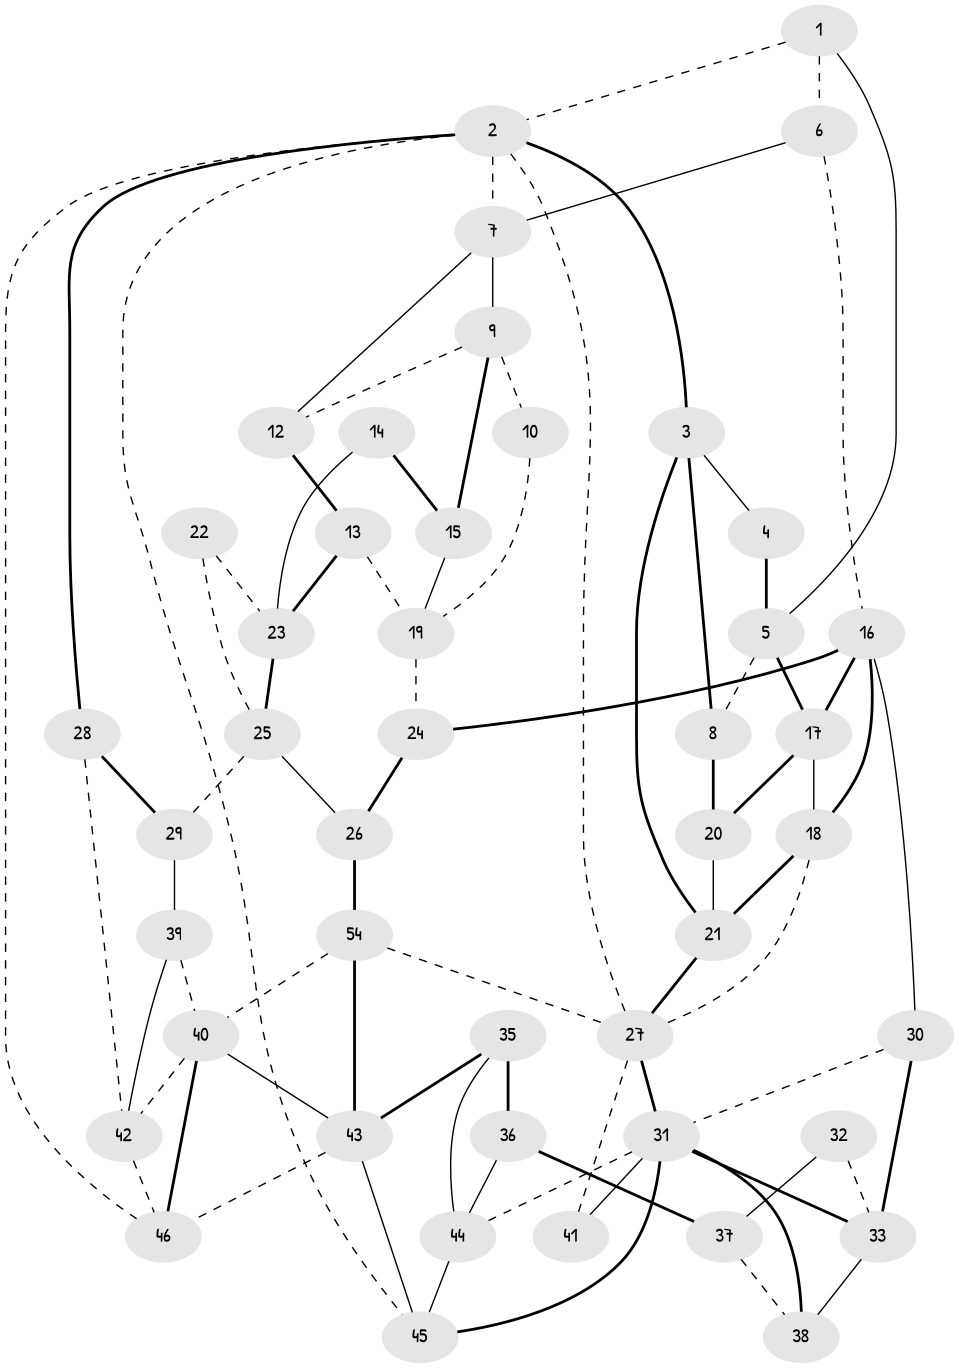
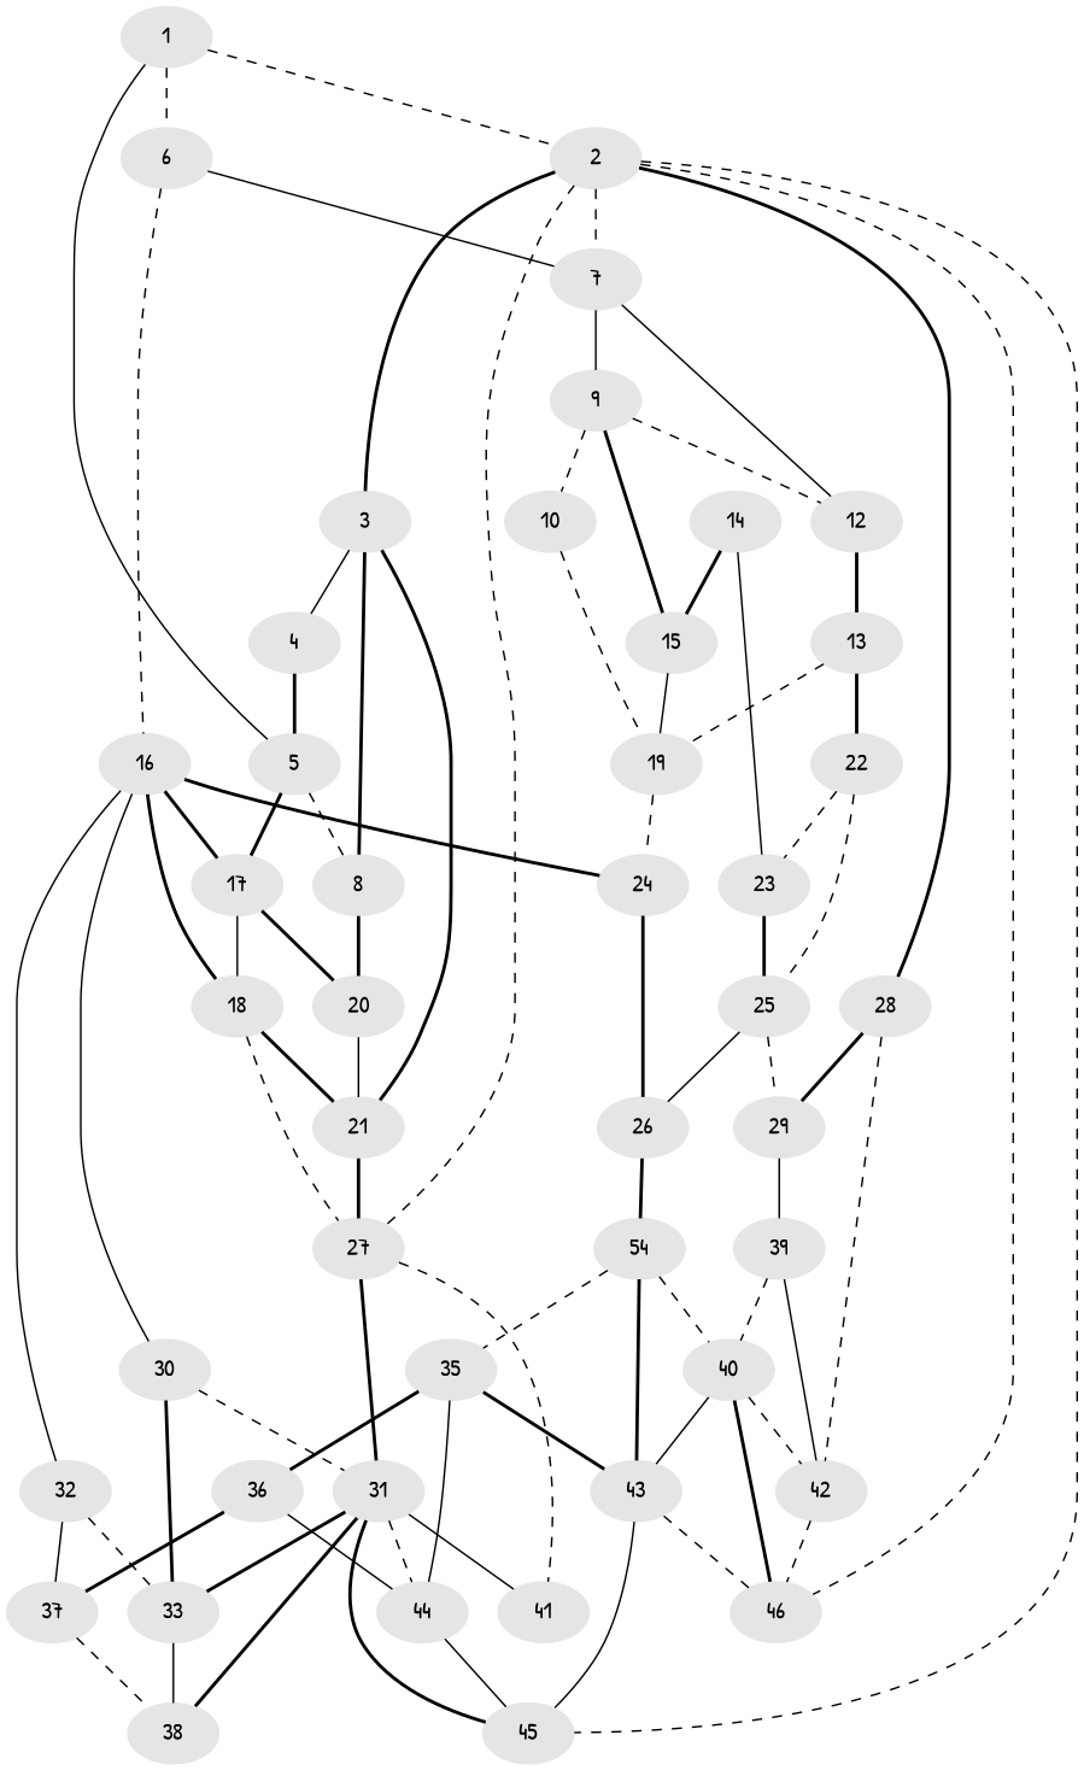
  graph {
    fontname="Patrick Hand"
    node [color=gray90 fontname="Patrick Hand" style=filled]
    edge [fontname="Patrick Hand" style=bold weight=1.0]
    1
    2
    5
    6
    3
    7
    27
    28
    45
    46
    8
    17
    16
    4
    21
    9
    12
    31
    41
    29
    42
    20
    18
    24
    30
    32
    10
    15
    13
    19
    22
    14
    23
    25
    26
    33
    37
    n38 [label=54]
    39
    35
    40
    43
    38
    44
    36
    1 -- 2 [style=dashed]
    1 -- 5 [style=solid]
    1 -- 6 [style=dashed weight=2.0]
    2 -- 3
    2 -- 7 [style=dashed weight=2.0]
    2 -- 27 [style=dashed]
    2 -- 28
    2 -- 45 [style=dashed]
    2 -- 46 [style=dashed]
    5 -- 8 [style=dashed weight=3.0]
    5 -- 17
    6 -- 7 [style=solid]
    6 -- 16 [style=dashed weight=2.0]
    3 -- 8
    3 -- 4 [style=solid]
    3 -- 21
    7 -- 9 [style=solid weight=2.0]
    7 -- 12 [style=solid]
    27 -- 31
    27 -- 41 [style=dashed]
    28 -- 29
    28 -- 42 [style=dashed weight=2.0]
    8 -- 20 [weight=2.0]
    17 -- 20
    17 -- 18 [style=solid]
    16 -- 17
    16 -- 18 [weight=2.0]
    16 -- 24 [weight=2.0]
    16 -- 30 [style=solid]
+   16 -- 32 [style=solid]
    4 -- 5
    21 -- 27
    9 -- 12 [style=dashed]
    9 -- 10 [style=dashed weight=2.0]
    9 -- 15
    12 -- 13 [weight=2.0]
    31 -- 45
    31 -- 41 [style=solid weight=3.0]
    31 -- 33
    31 -- 38
    31 -- 44 [style=dashed]
    29 -- 39 [style=solid weight=2.0]
    42 -- 46 [style=dashed]
    20 -- 21 [style=solid weight=2.0]
    18 -- 27 [style=dashed]
    18 -- 21
    24 -- 26 [weight=2.0]
    30 -- 31 [style=dashed]
    30 -- 33
    32 -- 33 [style=dashed weight=2.0]
    32 -- 37 [style=solid]
    10 -- 19 [style=dashed]
    15 -- 19 [style=solid]
    13 -- 19 [style=dashed weight=2.0]
-   13 -- 23 [weight=2.0]
+   13 -- 22 [weight=2.0]
    19 -- 24 [style=dashed weight=2.0]
    22 -- 23 [style=dashed]
    22 -- 25 [style=dashed]
    14 -- 15 [weight=2.0]
    14 -- 23 [style=solid]
    23 -- 25
    25 -- 29 [style=dashed weight=2.0]
    25 -- 26 [style=solid weight=2.0]
    26 -- n38
    33 -- 38 [style=solid weight=2.0]
    37 -- 38 [style=dashed weight=2.0]
-   n38 -- 27 [style=dashed]
+   n38 -- 35 [style=dashed]
    n38 -- 40 [style=dashed]
    n38 -- 43
    39 -- 42 [style=solid weight=2.0]
    39 -- 40 [style=dashed]
    35 -- 43
    35 -- 44 [style=solid]
    35 -- 36 [weight=3.0]
    40 -- 46
    40 -- 42 [style=dashed]
    40 -- 43 [style=solid]
    43 -- 45 [style=solid]
    43 -- 46 [style=dashed]
    44 -- 45 [style=solid]
    36 -- 37 [weight=2.0]
    36 -- 44 [style=solid]
  }
